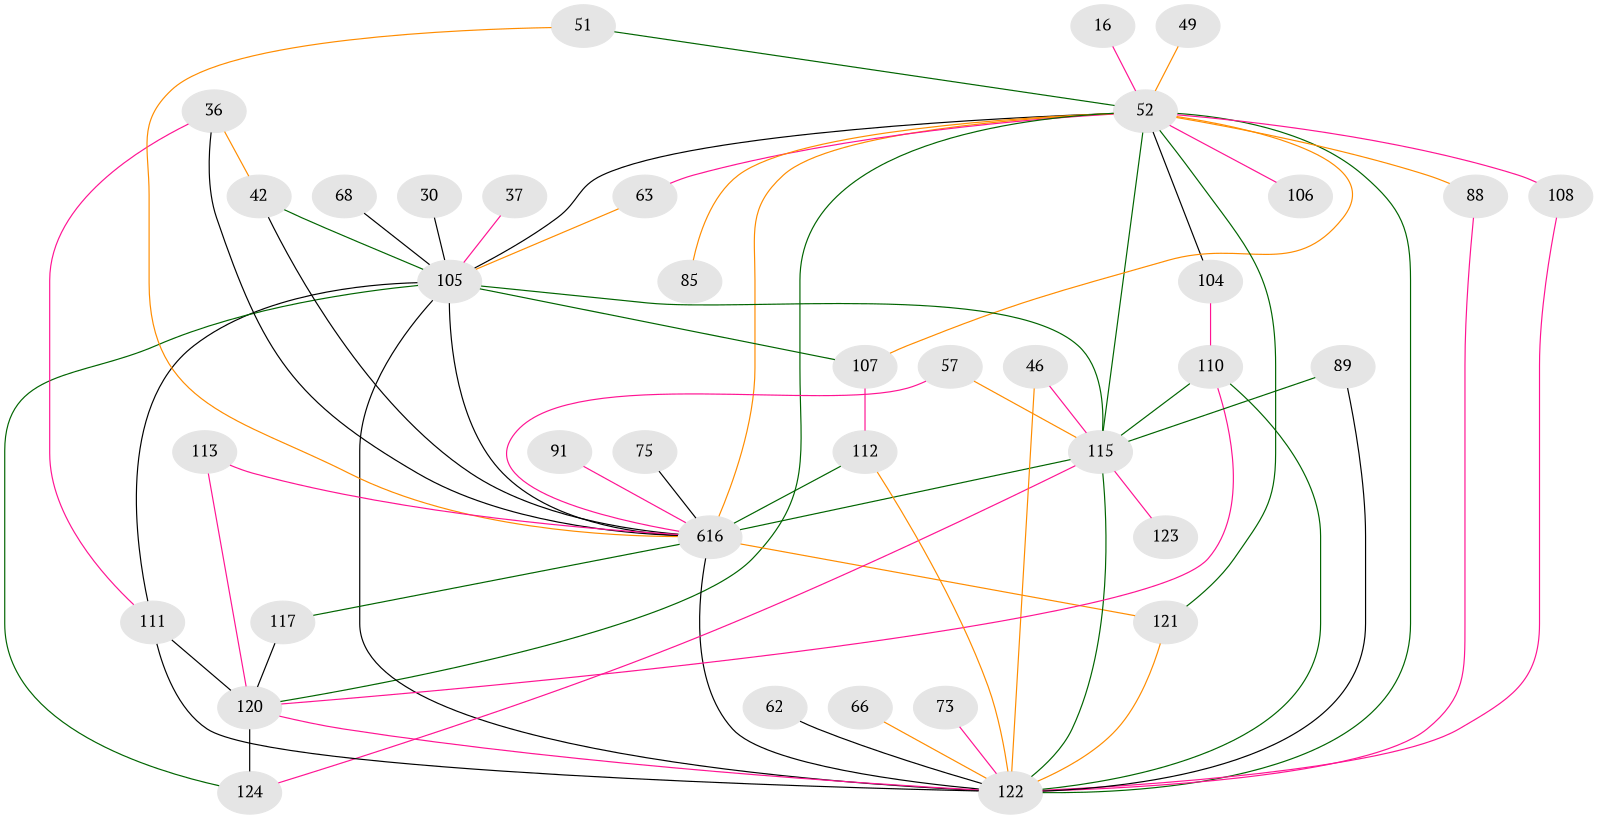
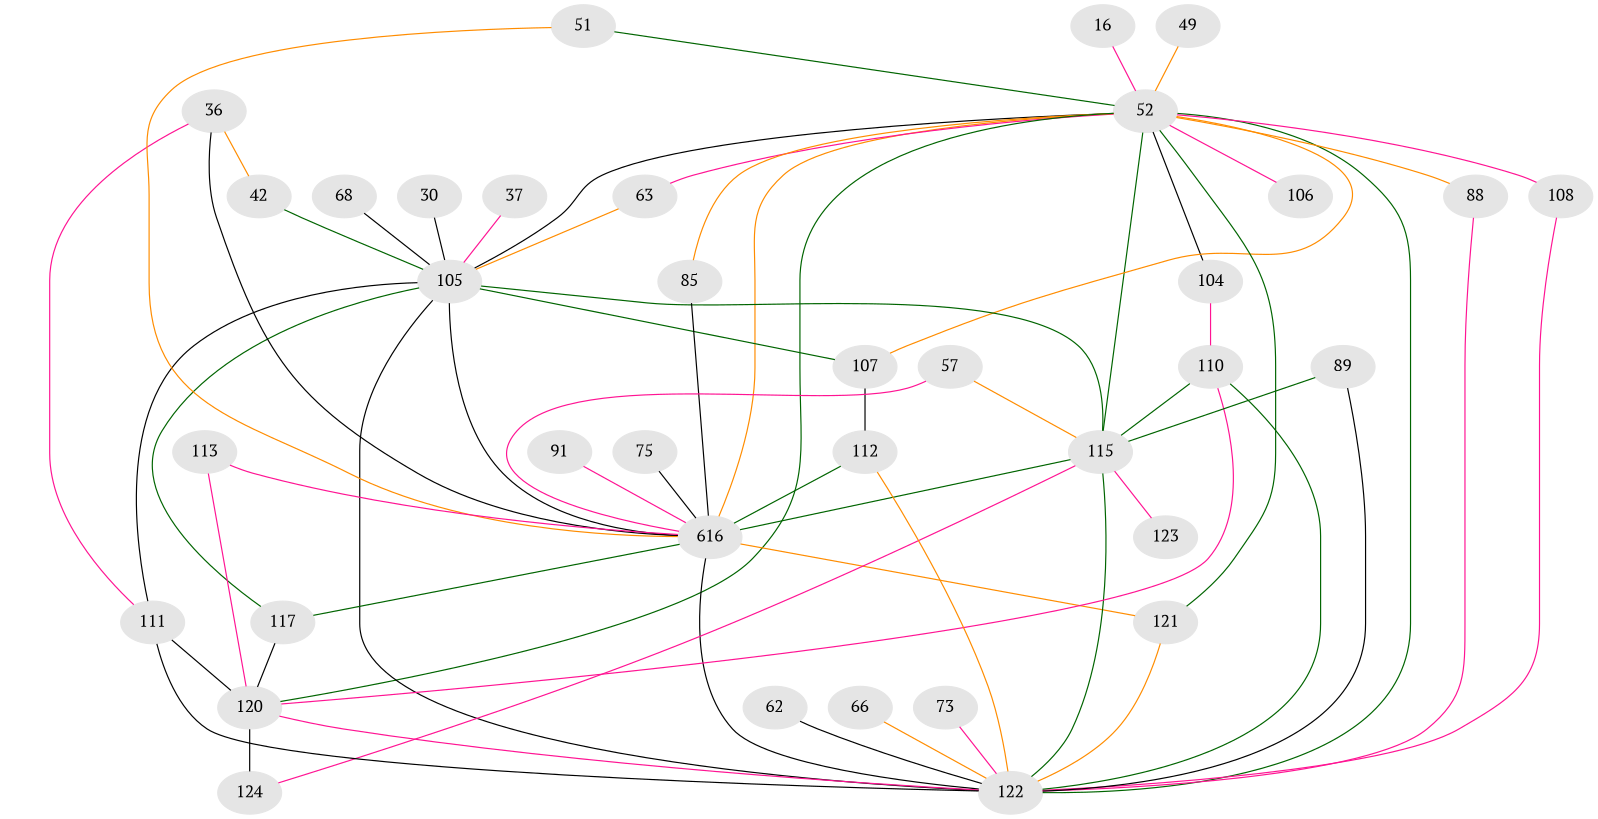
  graph {
    fontname="PT Serif"
    node [color=gray90 fontname="PT Serif" style=filled]
    edge [color=deeppink fontname="PT Serif"]
    52 [super="+10+20+45"]
    105 [super="+92"]
    n3 [label=616 super="+97"]
    115 [super="+38+80+83"]
    122 [super="+93+53+50+81+119"]
    63
    85
    88
    104
    106
    107 [super="+67"]
    108 [super="+57"]
    120 [super="+101+69+114+109"]
    121 [super="+12+78"]
    16
    111 [super="+100"]
    117 [super="+90+31"]
    30
    36 [super="+13"]
    42 [super="+24"]
    37
    123
    124
-   46
    49
    51 [super="+25"]
    75
    110 [super="+48+74+65+96+76"]
    112 [super="+102+19+26+84+71"]
    n30 [label=57]
    62
    66
    68
    73
    89
    91
    113
    52 -- 105 [color=black weight=4]
    52 -- n3 [color=darkorange weight=4]
    52 -- 115 [color=darkgreen weight=9]
    52 -- 122 [color=darkgreen weight=8]
    52 -- 63
    52 -- 85 [color=darkorange]
    52 -- 88 [color=darkorange weight=2]
    52 -- 104 [color=black]
    52 -- 106
    52 -- 107 [color=darkorange]
    52 -- 108 [weight=2]
    52 -- 120 [color=darkgreen weight=9]
    52 -- 121 [color=darkgreen]
    105 -- n3 [color=black weight=4]
    105 -- 115 [color=darkgreen weight=8]
    105 -- 122 [color=black weight=8]
    105 -- 107 [color=darkgreen]
    105 -- 111 [color=black weight=2]
-   105 -- 124 [color=darkgreen]
+   105 -- 117 [color=darkgreen]
    n3 -- 122 [color=black weight=10]
    n3 -- 121 [color=darkorange weight=3]
    n3 -- 117 [color=darkgreen weight=2]
    115 -- n3 [color=darkgreen weight=5]
    115 -- 122 [color=darkgreen weight=13]
    115 -- 123 [weight=2]
    115 -- 124
    63 -- 105 [color=darkorange]
-   42 -- n3 [color=black]
+   85 -- n3 [color=black]
    88 -- 122
    104 -- 110
-   107 -- 112
+   107 -- 112 [color=black]
    108 -- 122
    120 -- 122 [weight=7]
    120 -- 124 [color=black]
    121 -- 122 [color=darkorange]
    16 -- 52
    111 -- 122 [color=black weight=2]
    111 -- 120 [color=black weight=2]
    117 -- 120 [color=black weight=2]
    30 -- 105 [color=black weight=2]
    36 -- n3 [color=black weight=3]
    36 -- 111
    36 -- 42 [color=darkorange]
    42 -- 105 [color=darkgreen weight=2]
    37 -- 105 [weight=2]
-   46 -- 115
-   46 -- 122 [color=darkorange]
    49 -- 52 [color=darkorange]
    51 -- 52 [color=darkgreen]
    51 -- n3 [color=darkorange]
    75 -- n3 [color=black]
    110 -- 115 [color=darkgreen weight=2]
    110 -- 122 [color=darkgreen weight=5]
    110 -- 120
    112 -- n3 [color=darkgreen weight=6]
    112 -- 122 [color=darkorange weight=5]
    n30 -- n3
    n30 -- 115 [color=darkorange]
    62 -- 122 [color=black weight=2]
    66 -- 122 [color=darkorange]
    68 -- 105 [color=black weight=2]
    73 -- 122
    89 -- 115 [color=darkgreen]
    89 -- 122 [color=black]
    91 -- n3
    113 -- n3
    113 -- 120
  }
